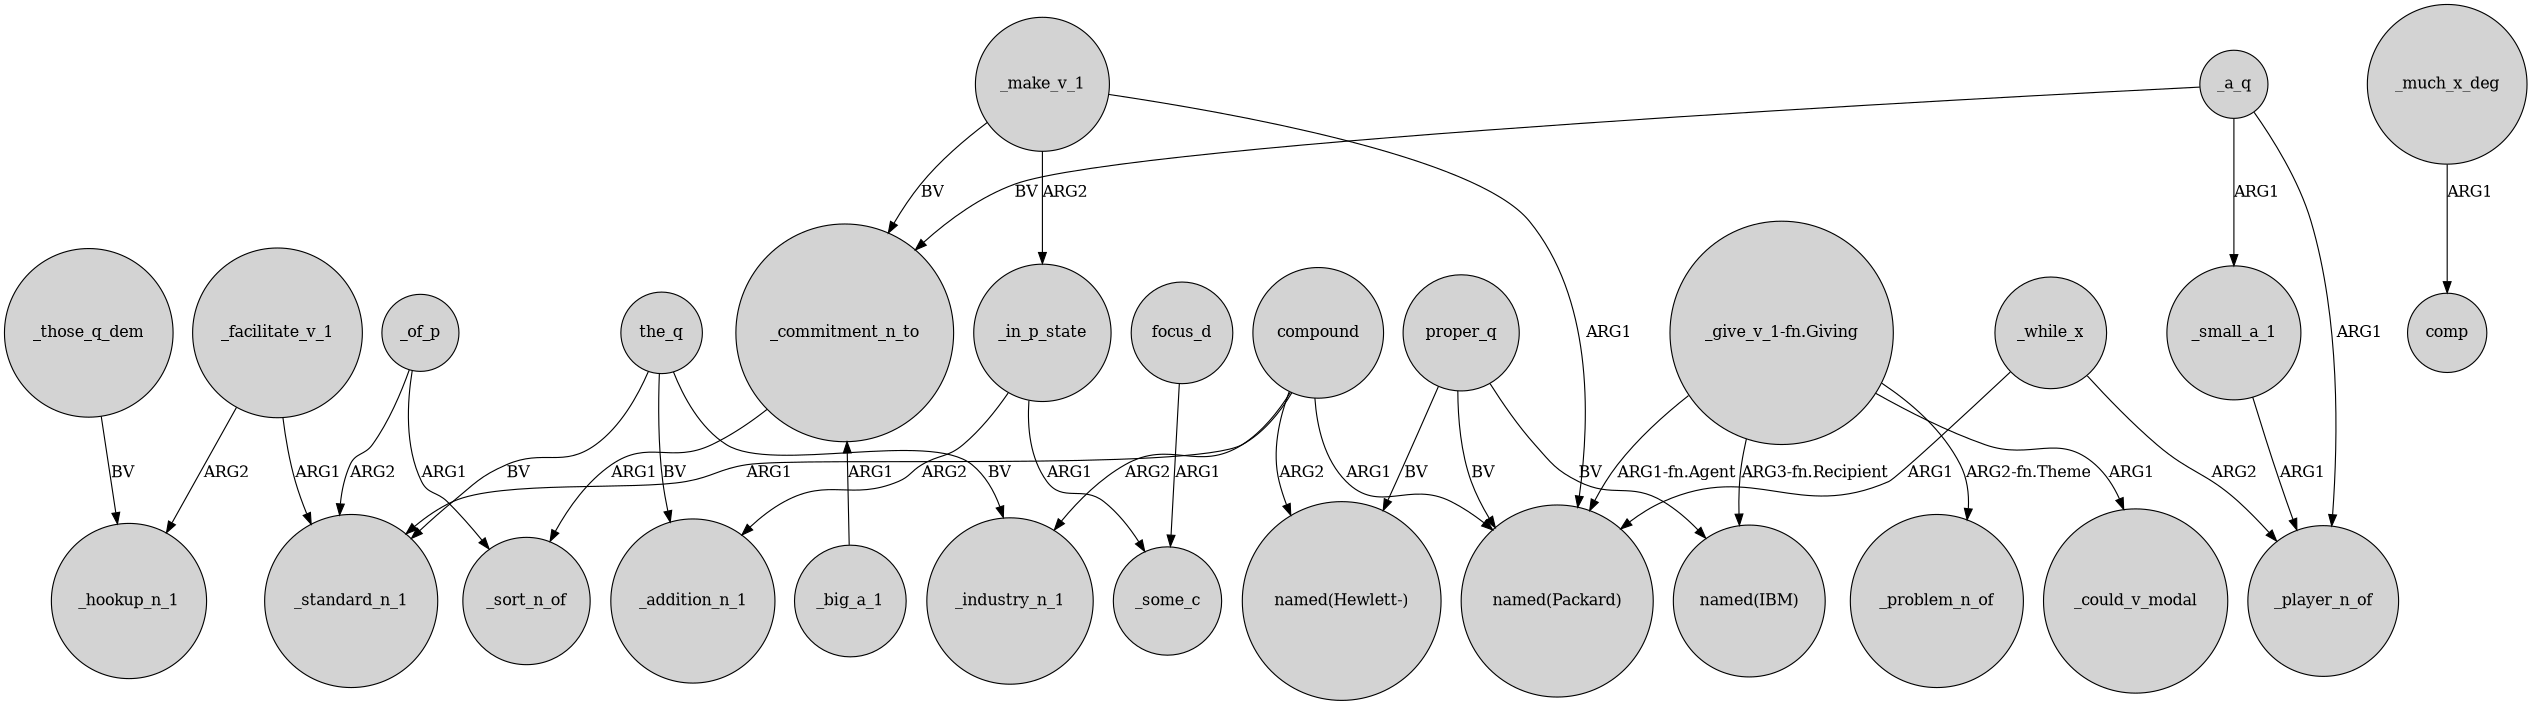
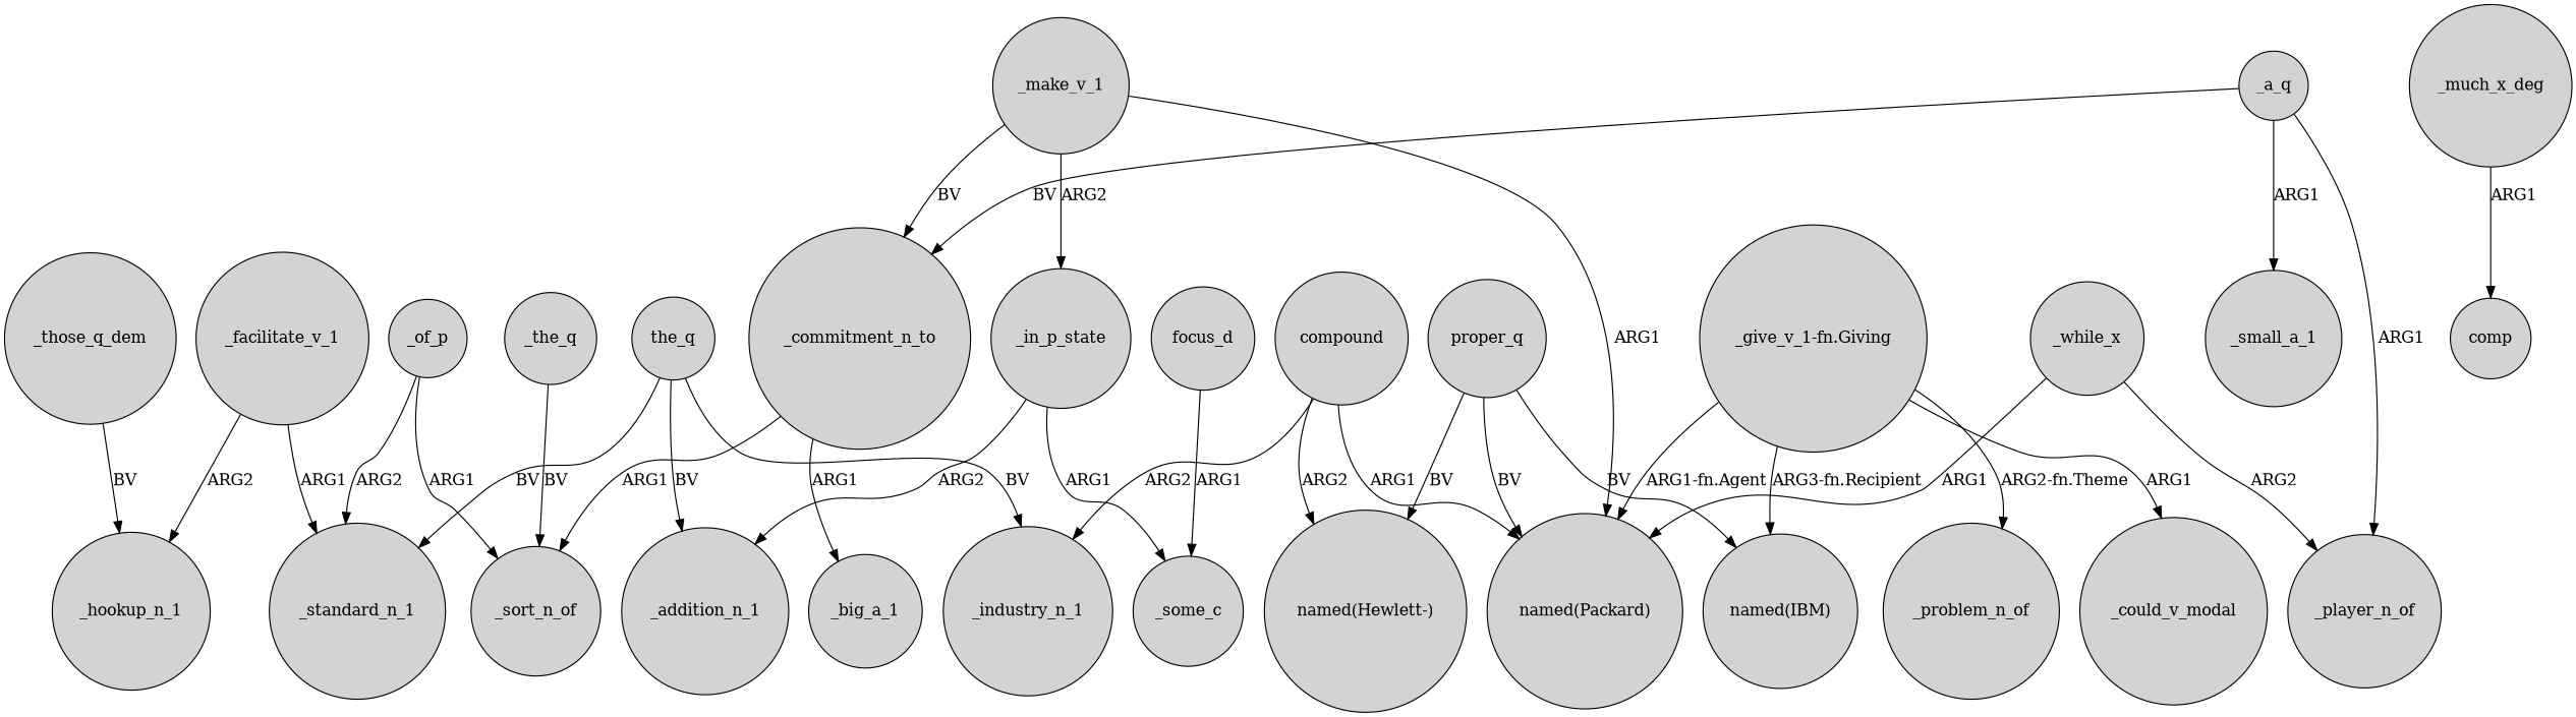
  digraph {
    node [shape=circle style=filled]
    _make_v_1
    _commitment_n_to
    "named(Packard)"
    _in_p_state
    _sort_n_of
    _small_a_1
    _player_n_of
    _facilitate_v_1
    _hookup_n_1
    _standard_n_1
    n11 [label=_some_c]
    _addition_n_1
    proper_q
    "named(Hewlett-)"
    "named(IBM)"
    compound
    _industry_n_1
+   _the_q
    _those_q_dem
    "_give_v_1-fn.Giving"
    _problem_n_of
    _could_v_modal
    focus_d
    _while_x
    _a_q
    _of_p
    _big_a_1
    _much_x_deg
    comp
    n30 [label=the_q]
    _make_v_1 -> _commitment_n_to [label=BV]
    _make_v_1 -> "named(Packard)" [label=ARG1]
    _make_v_1 -> _in_p_state [label=ARG2]
    _commitment_n_to -> _sort_n_of [label=ARG1]
    _in_p_state -> n11 [label=ARG1]
    _in_p_state -> _addition_n_1 [label=ARG2]
-   _small_a_1 -> _player_n_of [label=ARG1]
    _facilitate_v_1 -> _hookup_n_1 [label=ARG2]
    _facilitate_v_1 -> _standard_n_1 [label=ARG1]
    proper_q -> "named(Packard)" [label=BV]
    proper_q -> "named(Hewlett-)" [label=BV]
    proper_q -> "named(IBM)" [label=BV]
    compound -> "named(Packard)" [label=ARG1]
-   compound -> _standard_n_1 [label=ARG1]
    compound -> "named(Hewlett-)" [label=ARG2]
    compound -> _industry_n_1 [label=ARG2]
+   _the_q -> _sort_n_of [label=BV]
    _those_q_dem -> _hookup_n_1 [label=BV]
    "_give_v_1-fn.Giving" -> "named(Packard)" [label="ARG1-fn.Agent"]
    "_give_v_1-fn.Giving" -> "named(IBM)" [label="ARG3-fn.Recipient"]
    "_give_v_1-fn.Giving" -> _problem_n_of [label="ARG2-fn.Theme"]
    "_give_v_1-fn.Giving" -> _could_v_modal [label=ARG1]
    focus_d -> n11 [label=ARG1]
    _while_x -> "named(Packard)" [label=ARG1]
    _while_x -> _player_n_of [label=ARG2]
    _a_q -> _commitment_n_to [label=BV]
    _a_q -> _small_a_1 [label=ARG1]
    _a_q -> _player_n_of [label=ARG1]
    _of_p -> _sort_n_of [label=ARG1]
    _of_p -> _standard_n_1 [label=ARG2]
-   _big_a_1 -> _commitment_n_to [label=ARG1]
+   _commitment_n_to -> _big_a_1 [label=ARG1]
    _much_x_deg -> comp [label=ARG1]
    n30 -> _standard_n_1 [label=BV]
    n30 -> _addition_n_1 [label=BV]
    n30 -> _industry_n_1 [label=BV]
  }
